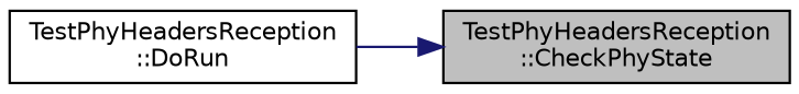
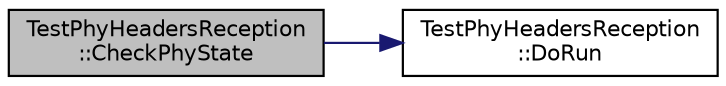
  digraph {
    rankdir=RL
    node [color=black fontname=Helvetica fontsize=10 shape=record style=filled]
    n1 [fillcolor=grey75 fontcolor=black height=0.2 label="TestPhyHeadersReception\l::CheckPhyState" width=0.4]
    n2 [fillcolor=white height=0.2 label="TestPhyHeadersReception\l::DoRun" width=0.4]
-   n1 -> n2 [color=midnightblue dir=back fontname=Helvetica fontsize=10 labelfontname=Helvetica labelfontsize=10 style=solid]
+   n2 -> n1 [color=midnightblue dir=back fontname=Helvetica fontsize=10 labelfontname=Helvetica labelfontsize=10 style=solid]
  }
